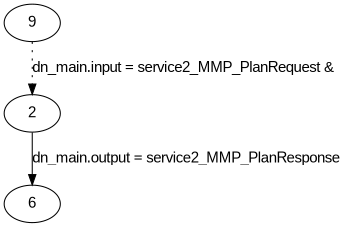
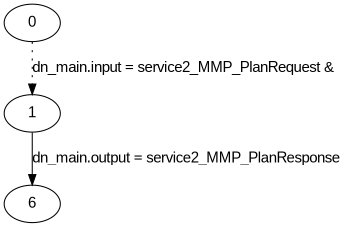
  digraph {
    fontname="Liberation Sans"
    node [fontname="Liberation Sans"]
    edge [fontname="Liberation Sans"]
-   0 [label=9]
-   1 [label=2]
+   0
+   1
    n3 [label=6]
    0 -> 1 [label="dn_main.input = service2_MMP_PlanRequest &\n" style=dotted]
    1 -> n3 [label="dn_main.output = service2_MMP_PlanResponse"]
  }
